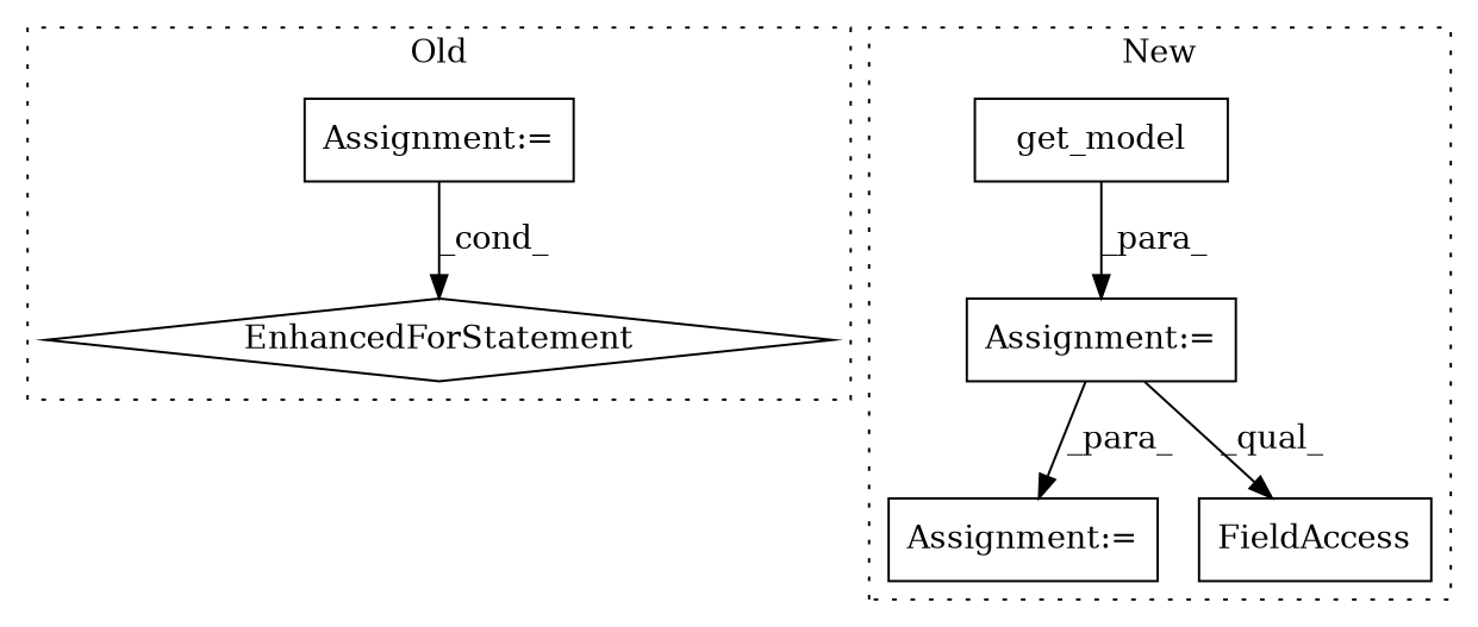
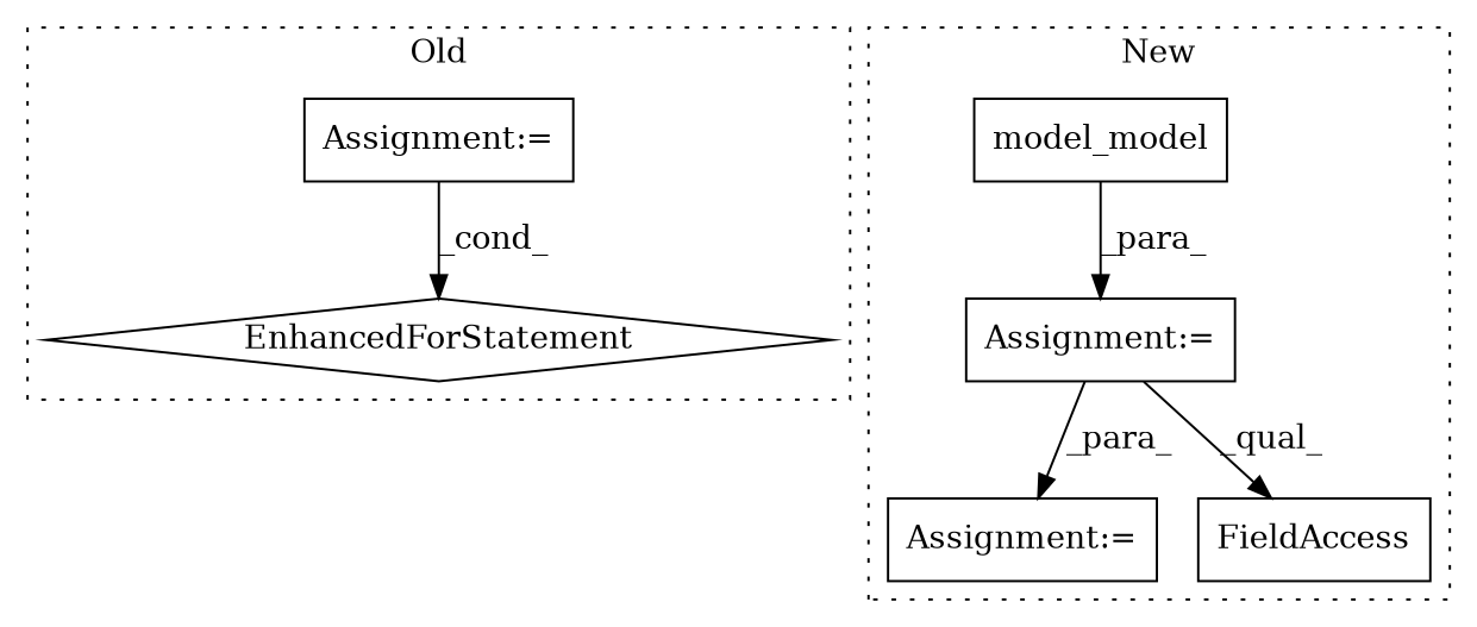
  digraph {
    node [a=7 l="57,2" s="1414,1516" shape=box]
    n1 [a=70 label=EnhancedForStatement shape=diamond]
    n2 [label="Assignment:="]
-   n3 [a=32 l="10,1" label=get_model s="1673,1697"]
+   n3 [a=32 l="10,1" label=model_model s="1673,1697"]
    n4 [l=1 label="Assignment:=" s=1667]
    n5 [l=1 label="Assignment:=" s=1887]
    n6 [a=22 l=13 label=FieldAccess s=1930]
    subgraph cluster_1 {
      label=Old
      style=dotted
      n1
      n2
    }
    subgraph cluster_2 {
      label=New
      style=dotted
      n3
      n4
      n5
      n6
    }
    n2 -> n1 [label=_cond_]
    n3 -> n4 [label=_para_]
    n4 -> n5 [label=_para_]
    n4 -> n6 [label=_qual_]
  }
